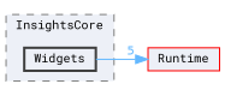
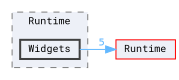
  digraph {
    compound=true
    rankdir=LR
    fontname="Roboto Mono"
    node [fillcolor="#edf0f7" fontname="Roboto Mono" fontsize=10 shape=box]
    n1 [color=grey25 height=0.2 label=Widgets style="filled,bold" width=0.4]
    n2 [color=red height=0.2 label=Runtime style=filled width=0.4]
    subgraph cluster_1 {
      bgcolor="#edf0f7"
      fontsize=10
-     label=InsightsCore
+     label=Runtime
      pencolor=grey50
      style="filled,dashed"
      n1
    }
    n1 -> n2 [color=steelblue1 fontcolor=steelblue1 fontname="Roboto Mono" fontsize=10 headlabel=5 labeldistance=1.5 labelfontname=Helvetica labelfontsize=10]
  }
